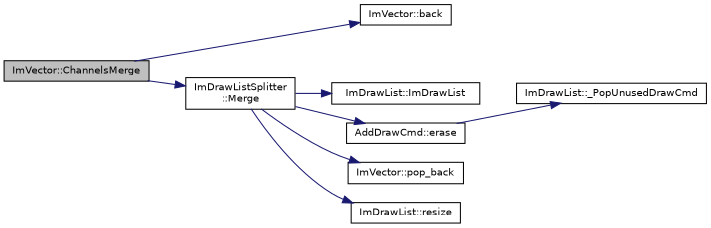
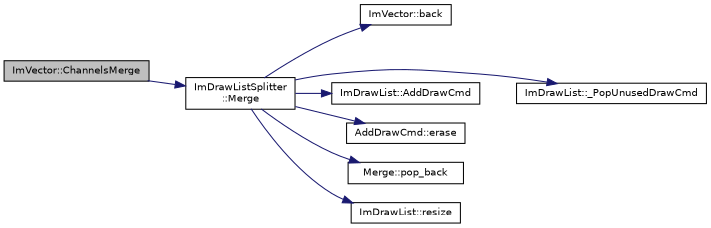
  digraph {
    rankdir=LR
    node [color=black fillcolor=white fontname=Helvetica fontsize=10 shape=record style=filled]
    edge [color=midnightblue fontname=Helvetica fontsize=10 labelfontname=Helvetica labelfontsize=10 style=solid]
    n1 [fillcolor=grey75 fontcolor=black height=0.2 label="ImVector::ChannelsMerge" width=0.4]
    n2 [height=0.2 label="ImDrawListSplitter\l::Merge" width=0.4]
    n3 [height=0.2 label="ImDrawList::_PopUnusedDrawCmd" width=0.4]
-   n4 [height=0.2 label="ImDrawList::ImDrawList" width=0.4]
+   n4 [height=0.2 label="ImDrawList::AddDrawCmd" width=0.4]
    n5 [height=0.2 label="ImVector::back" width=0.4]
    n6 [height=0.2 label="AddDrawCmd::erase" width=0.4]
-   n7 [height=0.2 label="ImVector::pop_back" width=0.4]
+   n7 [height=0.2 label="Merge::pop_back" width=0.4]
    n8 [height=0.2 label="ImDrawList::resize" width=0.4]
    n1 -> n2
-   n6 -> n3
+   n2 -> n3
    n2 -> n4
-   n1 -> n5
+   n2 -> n5
    n2 -> n6
    n2 -> n7
    n2 -> n8
  }
